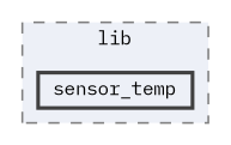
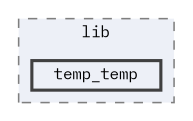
  digraph {
    compound=true
    fontname="IBM Plex Mono"
-   n1 [color=grey25 fillcolor="#edf0f7" fontname="IBM Plex Mono" fontsize=10 height=0.2 label=sensor_temp shape=box style="filled,bold" width=0.4]
+   n1 [color=grey25 fillcolor="#edf0f7" fontname="IBM Plex Mono" fontsize=10 height=0.2 label=temp_temp shape=box style="filled,bold" width=0.4]
    subgraph cluster_1 {
      bgcolor="#edf0f7"
      fontsize=10
      label=lib
      pencolor=grey50
      style="filled,dashed"
      n1
    }
  }
